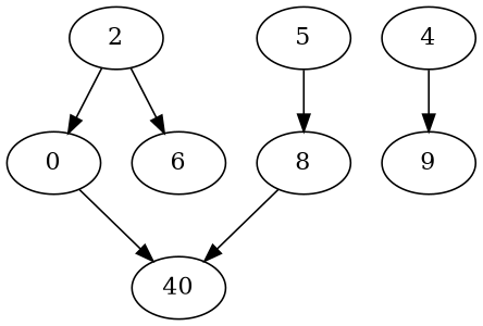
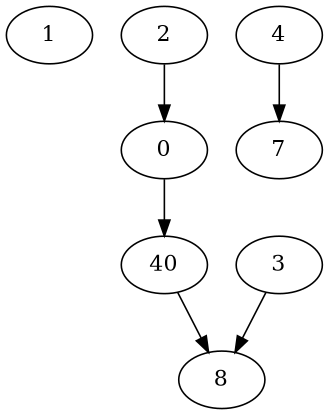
  digraph {
    node [alpha=0.07]
+   1 [alpha=0.08 expect_size=37877760]
    2 [alpha=0.11 expect_size=43829248]
    n3 [alpha=0.15 expect_size=8085504 label=0]
-   6 [alpha=0.18 expect_size=46667776]
    n5 [alpha=0.03 expect_size=47539200 label=40]
    8 [expect_size=46074880]
-   3 [alpha=0.04 expect_size=15313920 label=5]
+   3 [alpha=0.04 expect_size=15313920]
    4 [alpha=0.16 expect_size=15713280]
-   7 [expect_size=33386496 label=9]
+   7 [expect_size=33386496]
    2 -> n3
-   2 -> 6
    n3 -> n5
-   8 -> n5
+   n5 -> 8
    3 -> 8
    4 -> 7
  }
